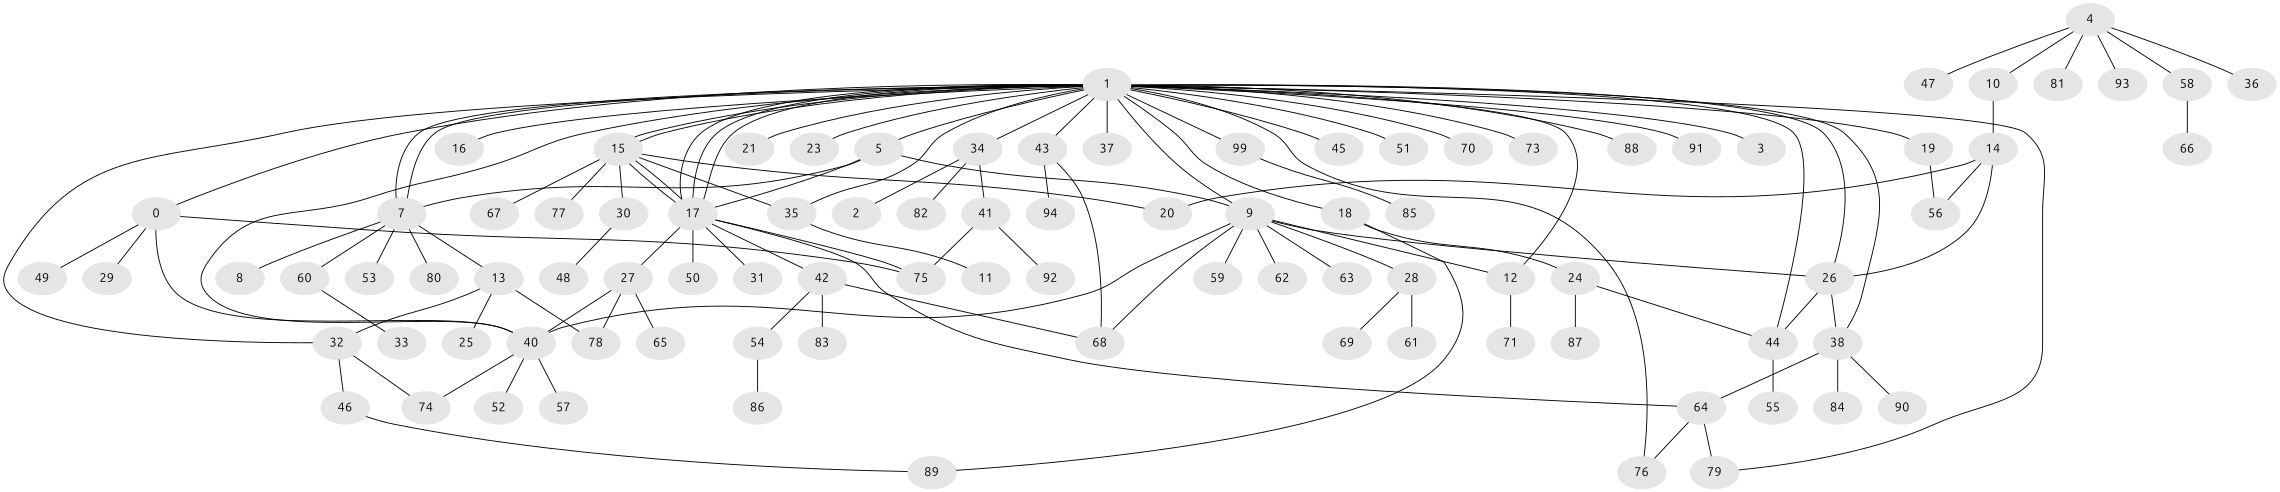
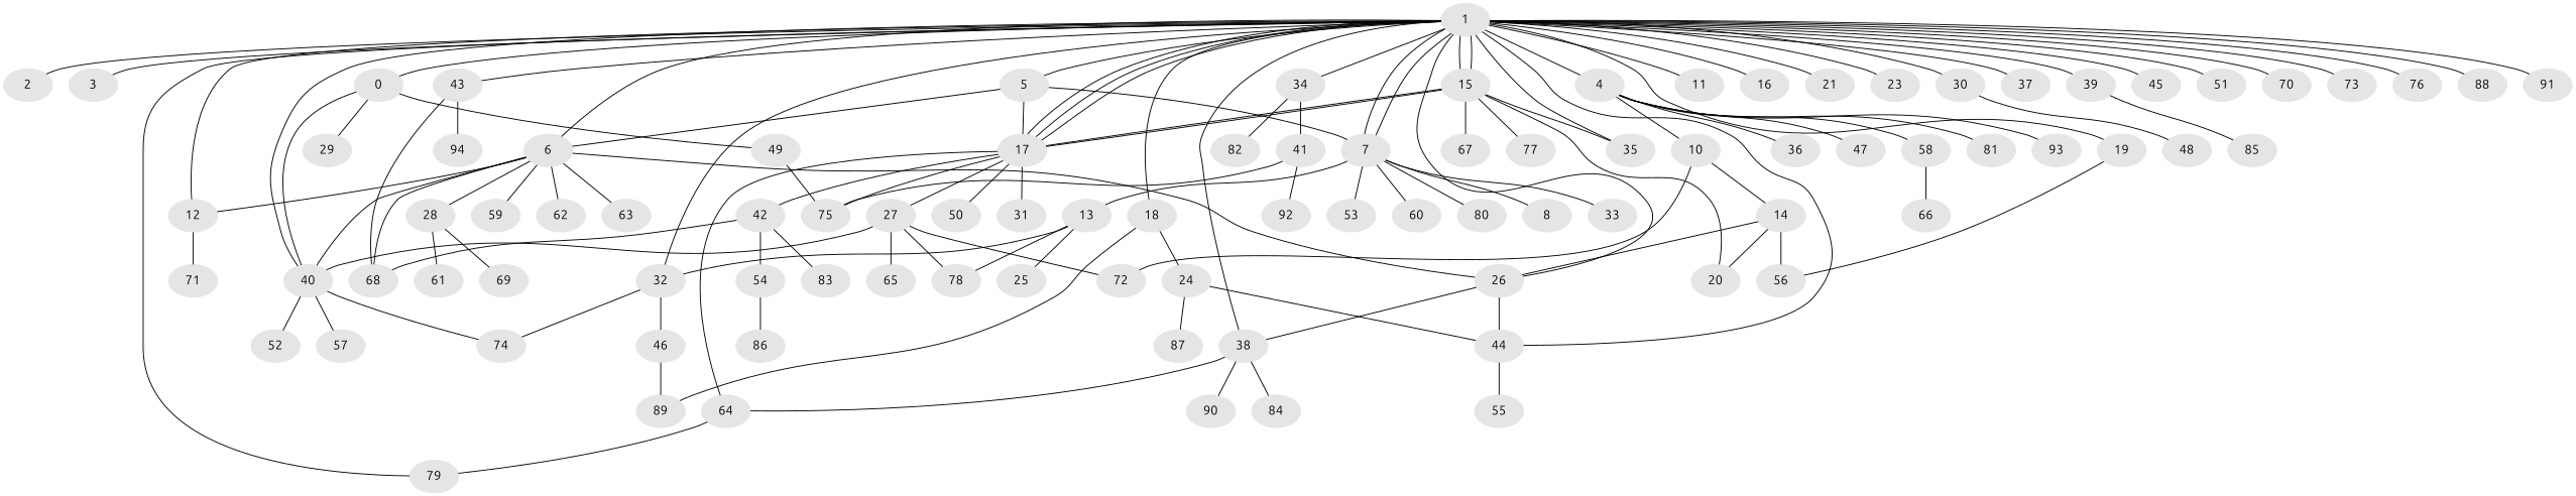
  graph {
    fontname=Ubuntu
    node [color=gray90 fontname=Ubuntu style=filled]
    edge [fontname=Ubuntu]
    1
    2
    3
    4
    5
-   6 [label=9]
+   6
    7
    n8 [label=0]
    11
    12
    15
    16
    17
    18
    19
    21
    23
    26
    30
    32
    34
    35
    37
    38
-   39 [label=99]
+   39
    40
    43
    44
    45
    51
    70
    73
    76
    79
    88
    91
    10
    36
    47
    58
    81
    93
    28
    59
    62
    63
    68
    8
    13
    33
    53
    60
    80
    29
    49
    75
    71
    20
    67
    77
    27
    31
    42
    50
    64
    24
    89
    56
    48
    46
    74
    41
    82
    84
    90
    85
    52
    57
    94
    55
    14
+   72
    66
    61
    69
    25
    78
    65
    54
    83
    87
    92
    86
-   34 -- 2
+   1 -- 2
    1 -- 3
+   1 -- 4
    1 -- 5
    1 -- 6
    1 -- 7
    1 -- 7
    1 -- n8
-   35 -- 11
+   1 -- 11
    1 -- 12
    1 -- 15
    1 -- 15
    1 -- 16
    1 -- 17
    1 -- 17
    1 -- 17
    1 -- 18
    1 -- 19
    1 -- 21
    1 -- 23
    1 -- 26
-   15 -- 30
+   1 -- 30
    1 -- 32
    1 -- 34
    1 -- 35
    1 -- 37
    1 -- 38
    1 -- 39
    1 -- 40
    1 -- 43
    1 -- 44
    1 -- 45
    1 -- 51
    1 -- 70
    1 -- 73
    1 -- 76
    1 -- 79
    1 -- 88
    1 -- 91
    4 -- 10
    4 -- 36
    4 -- 47
    4 -- 58
    4 -- 81
    4 -- 93
    5 -- 6
    5 -- 7
    5 -- 17
    6 -- 12
    6 -- 26
    6 -- 40
    6 -- 28
    6 -- 59
    6 -- 62
    6 -- 63
    6 -- 68
    7 -- 8
    7 -- 13
-   60 -- 33
+   7 -- 33
    7 -- 53
    7 -- 60
    7 -- 80
    n8 -- 40
    n8 -- 29
    n8 -- 49
-   n8 -- 75
+   49 -- 75
    12 -- 71
    15 -- 17
    15 -- 17
    15 -- 35
    15 -- 20
    15 -- 67
    15 -- 77
    17 -- 75
    17 -- 27
    17 -- 31
    17 -- 42
    17 -- 50
    17 -- 64
    18 -- 24
    18 -- 89
    19 -- 56
    26 -- 38
    26 -- 44
    30 -- 48
    32 -- 46
    32 -- 74
    34 -- 41
    34 -- 82
    38 -- 64
    38 -- 84
    38 -- 90
    39 -- 85
    40 -- 74
    40 -- 52
    40 -- 57
    43 -- 68
    43 -- 94
    44 -- 55
    10 -- 14
+   10 -- 72
    58 -- 66
    28 -- 61
    28 -- 69
    13 -- 32
    13 -- 25
    13 -- 78
    27 -- 40
+   27 -- 72
    27 -- 78
    27 -- 65
    42 -- 68
    42 -- 54
    42 -- 83
-   64 -- 76
    64 -- 79
    24 -- 44
    24 -- 87
    46 -- 89
    41 -- 75
    41 -- 92
    14 -- 26
    14 -- 20
    14 -- 56
    54 -- 86
  }
